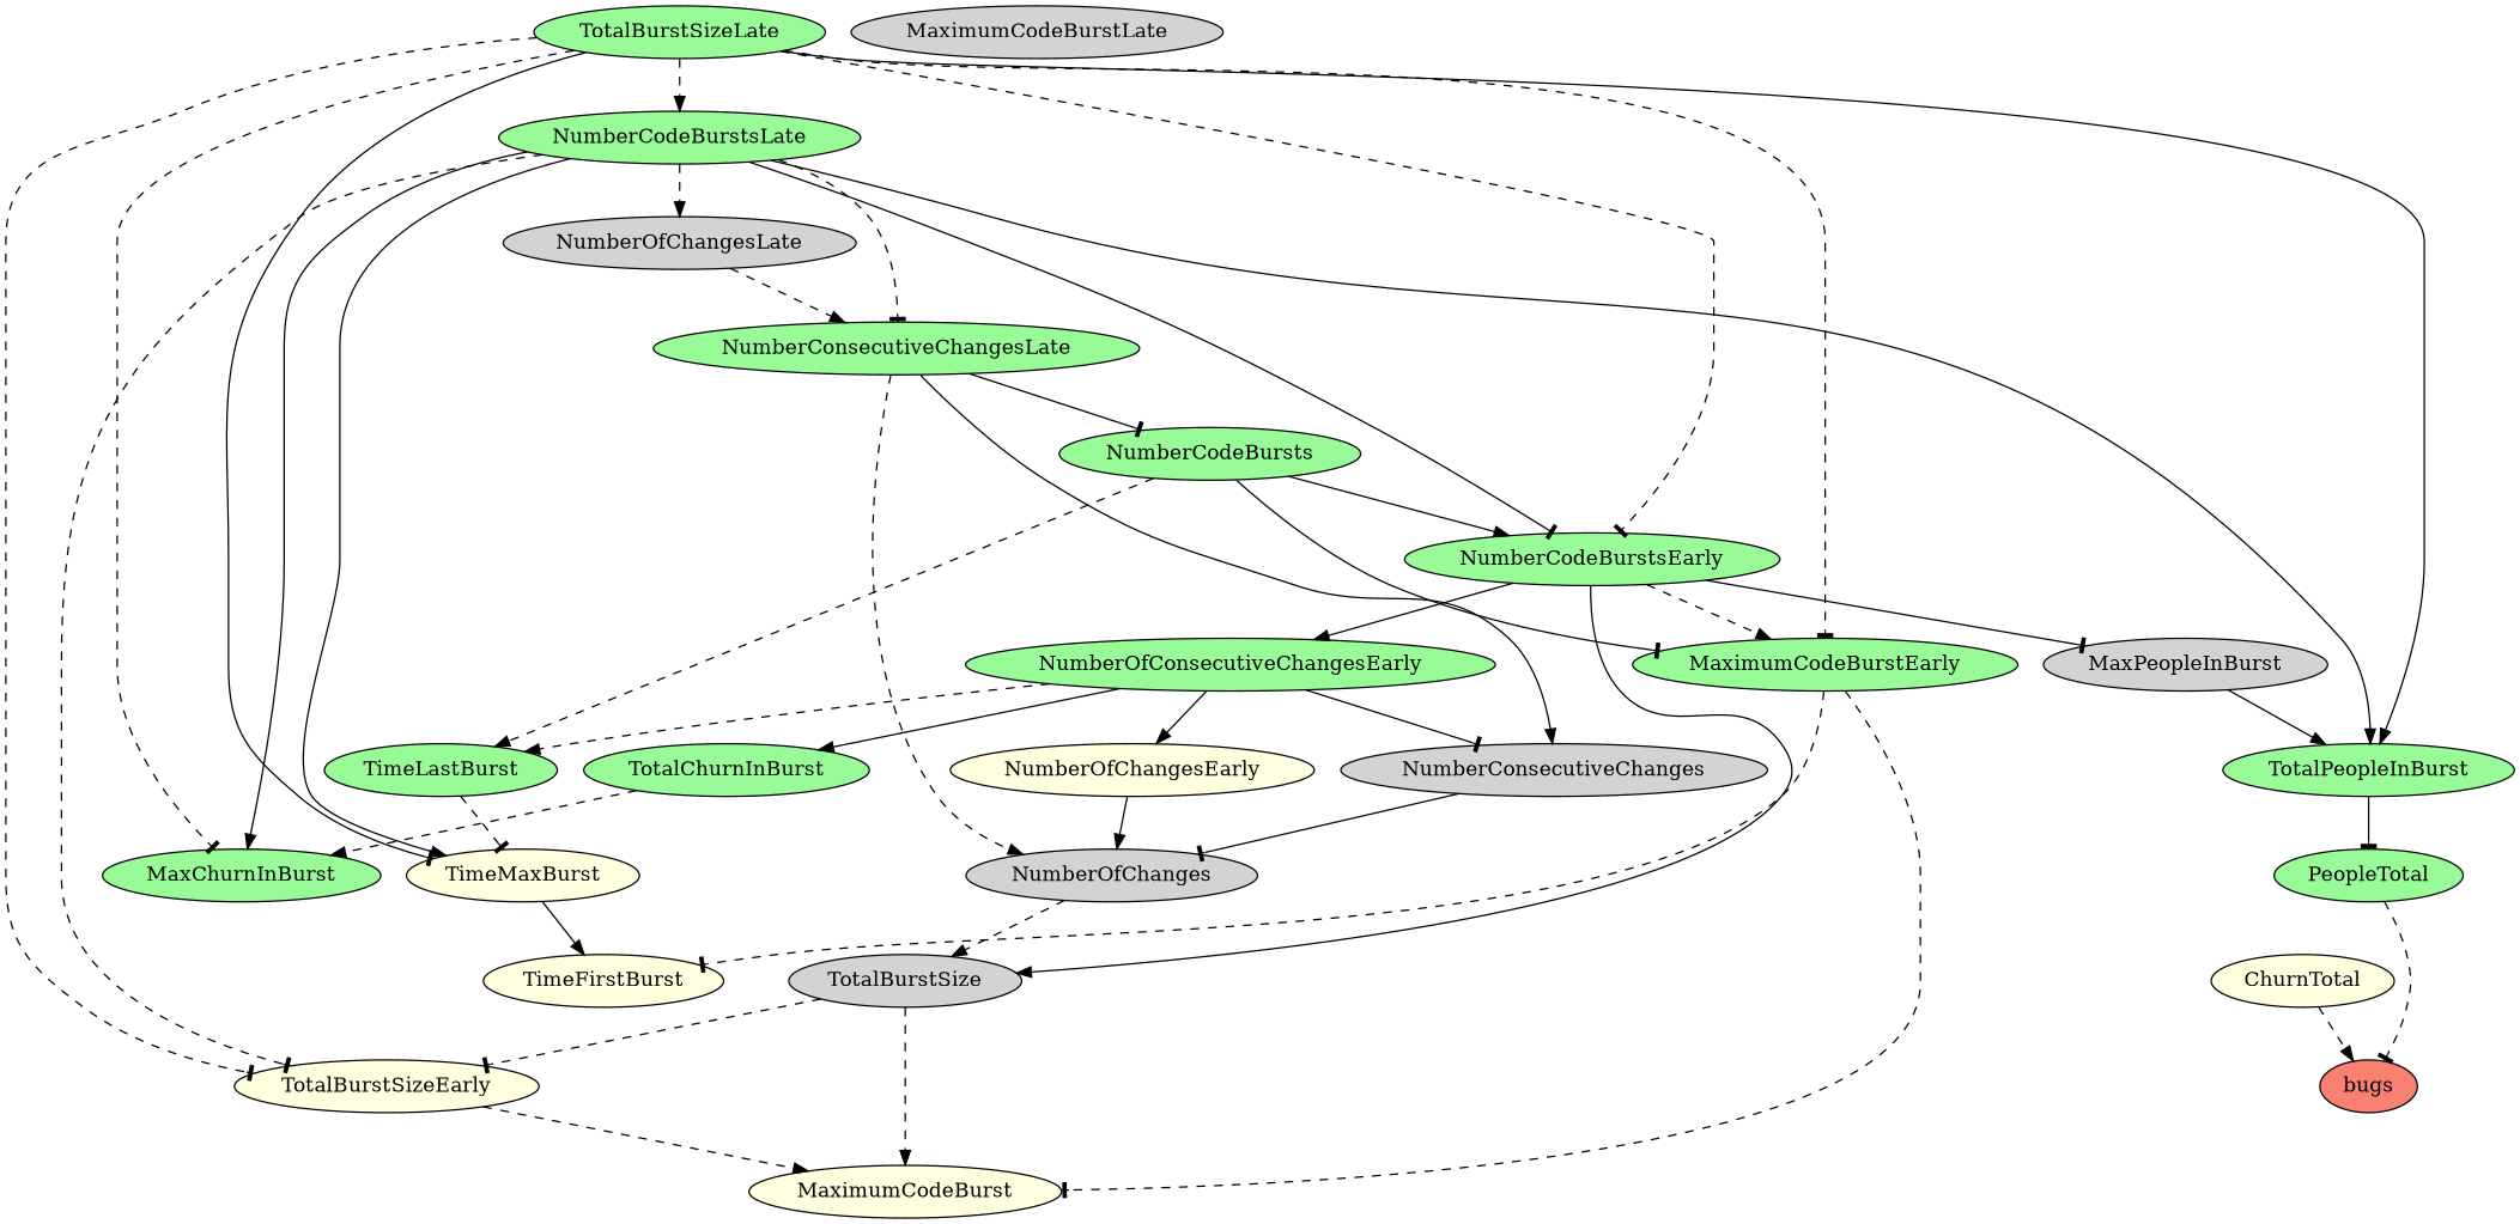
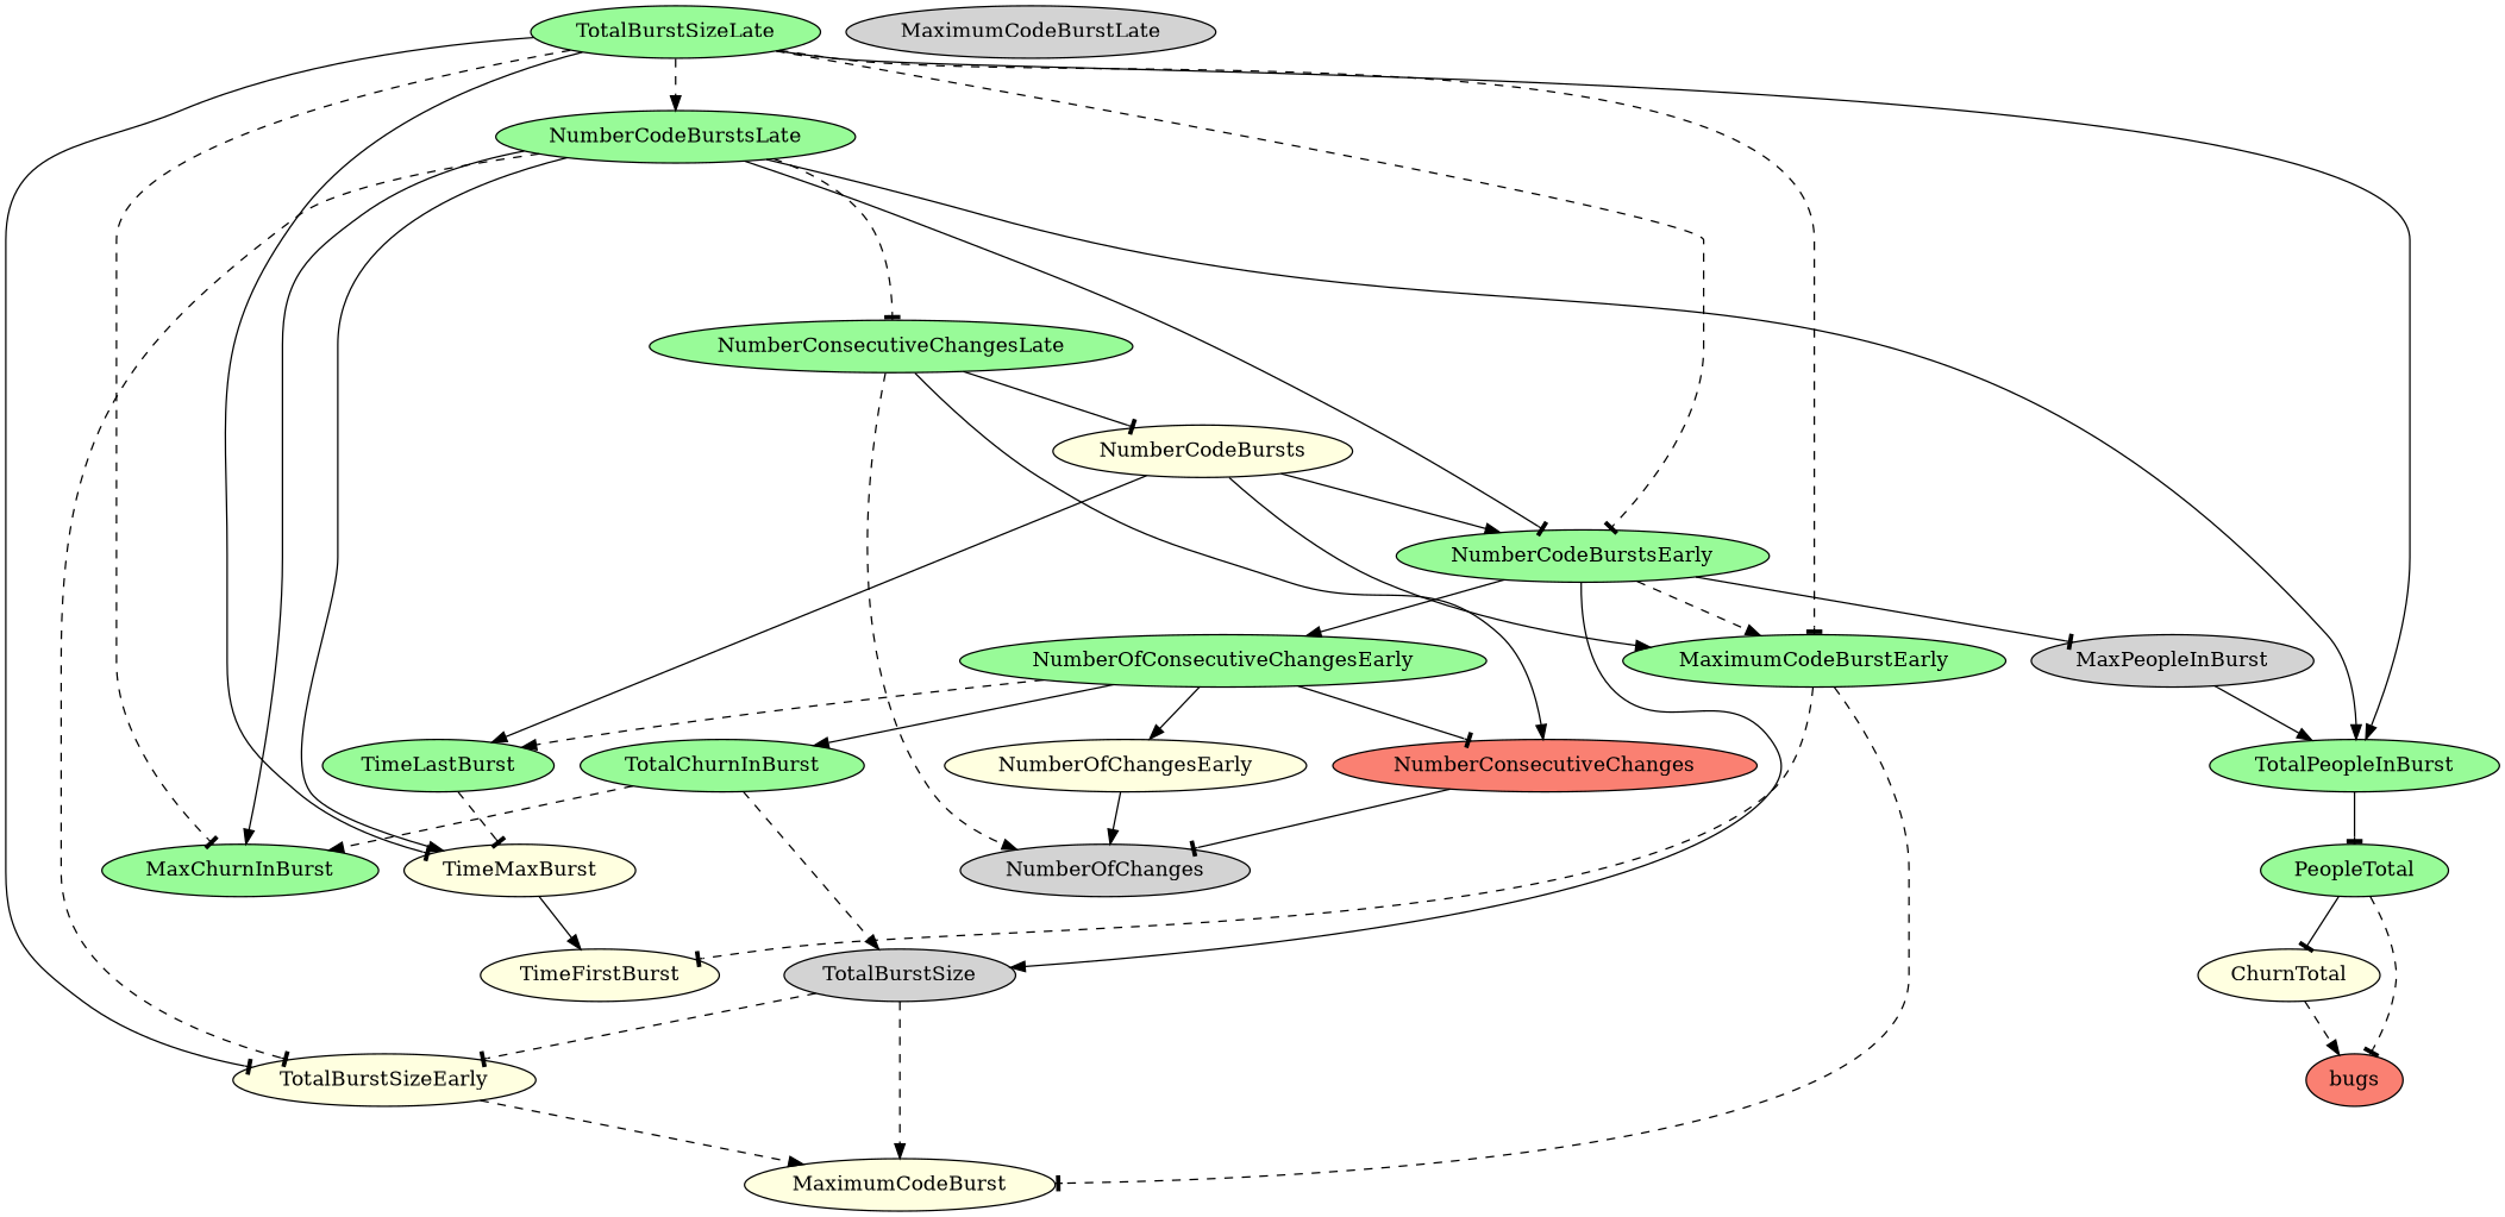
  digraph {
    node [fillcolor=palegreen style=filled]
    edge [arrowhead=normal style=solid]
    TotalPeopleInBurst
    PeopleTotal
    ChurnTotal [fillcolor=lightyellow]
    bugs [fillcolor=salmon]
    MaximumCodeBurstLate [fillcolor=lightgrey]
    NumberOfChanges [fillcolor=lightgrey]
    TotalBurstSize [fillcolor=lightgrey]
    TotalBurstSizeEarly [fillcolor=lightyellow]
    MaximumCodeBurst [fillcolor=lightyellow]
    MaxPeopleInBurst [fillcolor=lightgrey]
    TotalBurstSizeLate
    NumberCodeBurstsLate
    MaxChurnInBurst
    MaximumCodeBurstEarly
    NumberCodeBurstsEarly
    TimeMaxBurst [fillcolor=lightyellow]
-   NumberOfChangesLate [fillcolor=lightgrey]
    NumberConsecutiveChangesLate
    TimeFirstBurst [fillcolor=lightyellow]
    NumberOfConsecutiveChangesEarly
-   NumberConsecutiveChanges [fillcolor=lightgrey]
-   NumberCodeBursts
+   NumberConsecutiveChanges [fillcolor=salmon]
+   NumberCodeBursts [fillcolor=lightyellow]
    NumberOfChangesEarly [fillcolor=lightyellow]
    TotalChurnInBurst
    TimeLastBurst
    TotalPeopleInBurst -> PeopleTotal [arrowhead=tee]
+   PeopleTotal -> ChurnTotal [arrowhead=tee]
    PeopleTotal -> bugs [arrowhead=tee style=dashed]
    ChurnTotal -> bugs [style=dashed]
-   NumberOfChanges -> TotalBurstSize [style=dashed]
+   TotalChurnInBurst -> TotalBurstSize [style=dashed]
    TotalBurstSize -> TotalBurstSizeEarly [arrowhead=tee style=dashed]
    TotalBurstSize -> MaximumCodeBurst [style=dashed]
    TotalBurstSizeEarly -> MaximumCodeBurst [style=dashed]
    MaxPeopleInBurst -> TotalPeopleInBurst
    TotalBurstSizeLate -> TotalPeopleInBurst
-   TotalBurstSizeLate -> TotalBurstSizeEarly [arrowhead=tee style=dashed]
+   TotalBurstSizeLate -> TotalBurstSizeEarly [arrowhead=tee]
    TotalBurstSizeLate -> NumberCodeBurstsLate [style=dashed]
    TotalBurstSizeLate -> MaxChurnInBurst [arrowhead=tee style=dashed]
    TotalBurstSizeLate -> MaximumCodeBurstEarly [arrowhead=tee style=dashed]
    TotalBurstSizeLate -> NumberCodeBurstsEarly [arrowhead=tee style=dashed]
    TotalBurstSizeLate -> TimeMaxBurst [arrowhead=tee]
    NumberCodeBurstsLate -> TotalPeopleInBurst
    NumberCodeBurstsLate -> TotalBurstSizeEarly [arrowhead=tee style=dashed]
    NumberCodeBurstsLate -> MaxChurnInBurst
    NumberCodeBurstsLate -> NumberCodeBurstsEarly [arrowhead=tee]
    NumberCodeBurstsLate -> TimeMaxBurst
-   NumberCodeBurstsLate -> NumberOfChangesLate [style=dashed]
    NumberCodeBurstsLate -> NumberConsecutiveChangesLate [arrowhead=tee style=dashed]
    MaximumCodeBurstEarly -> MaximumCodeBurst [arrowhead=tee style=dashed]
    MaximumCodeBurstEarly -> TimeFirstBurst [arrowhead=tee style=dashed]
    NumberCodeBurstsEarly -> TotalBurstSize
    NumberCodeBurstsEarly -> MaxPeopleInBurst [arrowhead=tee]
    NumberCodeBurstsEarly -> MaximumCodeBurstEarly [style=dashed]
    NumberCodeBurstsEarly -> NumberOfConsecutiveChangesEarly
    TimeMaxBurst -> TimeFirstBurst
-   NumberOfChangesLate -> NumberConsecutiveChangesLate [style=dashed]
    NumberConsecutiveChangesLate -> NumberOfChanges [style=dashed]
    NumberConsecutiveChangesLate -> NumberConsecutiveChanges
    NumberConsecutiveChangesLate -> NumberCodeBursts [arrowhead=tee]
    NumberOfConsecutiveChangesEarly -> NumberConsecutiveChanges [arrowhead=tee]
    NumberOfConsecutiveChangesEarly -> NumberOfChangesEarly
    NumberOfConsecutiveChangesEarly -> TotalChurnInBurst
    NumberOfConsecutiveChangesEarly -> TimeLastBurst [style=dashed]
    NumberConsecutiveChanges -> NumberOfChanges [arrowhead=tee]
-   NumberCodeBursts -> MaximumCodeBurstEarly [arrowhead=tee]
+   NumberCodeBursts -> MaximumCodeBurstEarly
    NumberCodeBursts -> NumberCodeBurstsEarly
-   NumberCodeBursts -> TimeLastBurst [style=dashed]
+   NumberCodeBursts -> TimeLastBurst
    NumberOfChangesEarly -> NumberOfChanges
    TotalChurnInBurst -> MaxChurnInBurst [style=dashed]
    TimeLastBurst -> TimeMaxBurst [arrowhead=tee style=dashed]
  }
